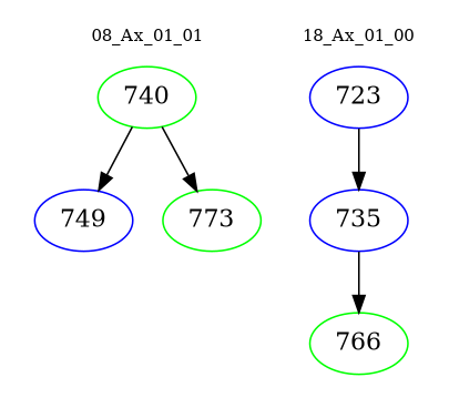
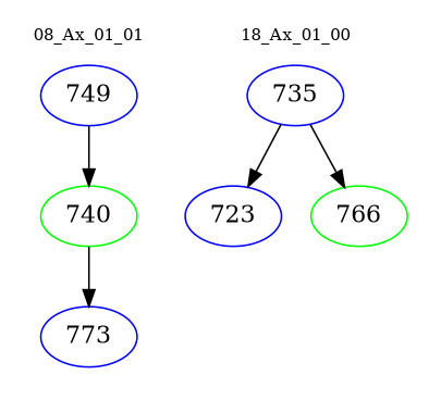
  digraph {
    node [color=blue]
    edge [color=black]
    n1 [label=749]
    n2 [color=green label=740]
-   n3 [color=green label=773]
+   n3 [label=773]
    n4 [label=735]
    n5 [label=723]
    n6 [color=green label=766]
    subgraph cluster_1 {
      color=white
      fontsize=10
      label="08_Ax_01_01"
      n1
      n2
      n3
    }
    subgraph cluster_2 {
      color=white
      fontsize=10
      label="18_Ax_01_00"
      n4
      n5
      n6
    }
-   n2 -> n1
+   n1 -> n2
    n2 -> n3
-   n5 -> n4
+   n4 -> n5
    n4 -> n6
  }
